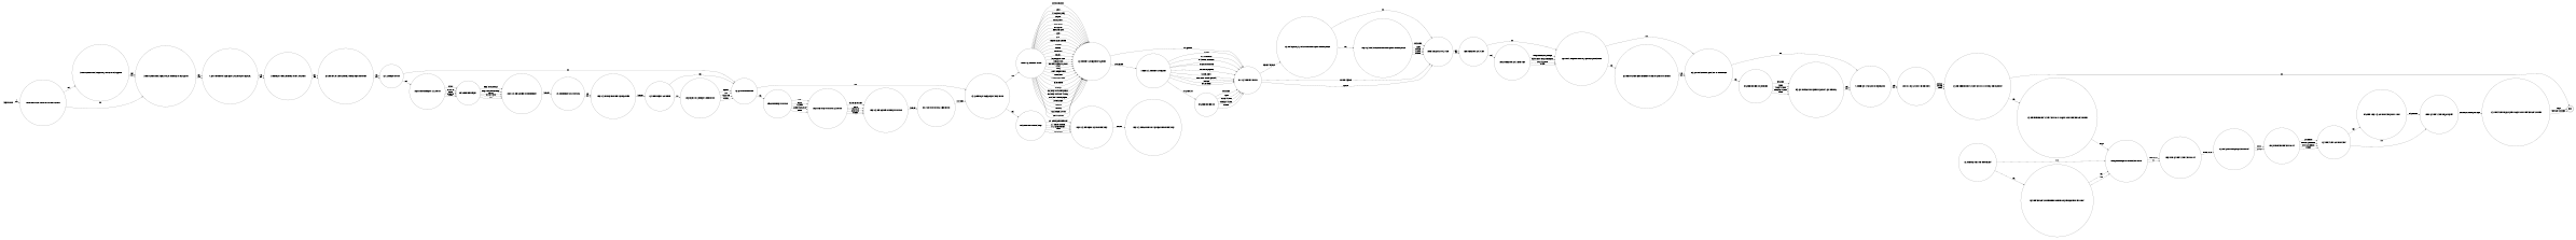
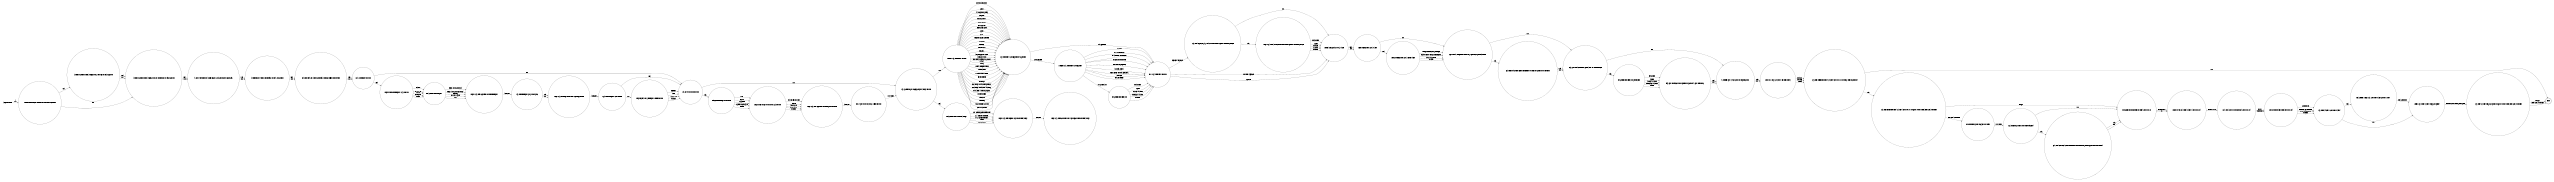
  digraph {
    rankdir=LR
    node [shape=circle]
    START_NODE [shape=none]
    n2 [label="WERE THE POLICE INFORMED OF THE INCIDENT"]
    n3 [label="IS THE INCIDENT THE SUBJECT OF A POLICE INVESTIGATION"]
    n4 [label="IS THE INCIDENT THE SUBJECT OF AN INTERNAL INVESTIGATION"]
    n5 [label="IS ANY MEMBER OF STAFF FACING DISCIPLINARY CHARGES"]
    n6 [label=END shape=doublecircle]
    n7 [label="HOW WAS THE ITEM FOUND"]
    n8 [label="WAS THE SEARCH AS A RESULT OF INFORMATION/INTELLIGENCE"]
    n9 [label="WERE SPECIALIST DOGS USED"]
    n10 [label="WHAT WAS THE SOURCE OF THE INFORMATION/INTELLIGENCE"]
    n11 [label="WERE DETECTION AIDS USED"]
    n12 [label="CAN ITEMS BE ATTRIBUTED TO A PARTICULAR PRISONER"]
    n13 [label="WHICH DETECTION AIDS WERE USED"]
    n14 [label="WHAT WAS THE COUNTRY OF MANUFACTURE OF THE SPRAY"]
    n15 [label="WHERE WAS THE ITEM FOUND"]
    n16 [label="WAS THE ITEM CONCEALED/DISCARDED"]
    n17 [label="WHERE WAS THE ITEM CONCEALED"]
    n18 [label="WAS A CHEMICAL INCAPACITANT SPRAY FOUND"]
    n19 [label="DESCRIBE THE TYPE OF SPRAY"]
    n20 [label="WHAT WAS THE BRAND NAME OF THE SPRAY"]
    n21 [label="WAS THE FIREARM AN AUTOMATIC"]
    n22 [label="WHAT WAS THE NAME OF THE MANUFACTURER"]
    n23 [label="WAS THE FIREARM COMPLETE"]
    n24 [label="WAS AMMUNITION FOUND"]
    n25 [label="WHAT PARTS OF A FIREARM WERE FOUND"]
    n26 [label="WAS THE TELEPHONE/IT SYSTEM SHUT DOWN DURING THE INCIDENT?"]
    n27 [label="WAS THE TELEPHONE/IT SYSTEM SHUT DOWN LOCALLY OR BY THE SERVICE SUPPLIER"]
    n28 [label="INDICATE THE NATURE OF THE SHUT DOWN"]
+   n29 [label="QUOTE THE VANTIVE CASE NUMBER"]
    n30 [label="WHAT TIME WAS THE SYSTEM SHUT DOWN?"]
    n31 [label="WAS INTERNAL KEYWORD REQUESTED?"]
    n32 [label="IS THERE ANY SUSPICION OF TRAFFICKING"]
    n33 [label="WHO NOW HAS CUSTODY OF THE ITEMS"]
    n34 [label="WAS THE SYSTEM RE-ACTIVATED LOCALLY OR BY THE SERVICE SUPPLIER"]
    n35 [label="DESCRIBE WHAT WAS COMPROMISED AND BY WHOM"]
    n36 [label="WHEN WAS THE SYSTEM RE-ACTIVATED?"]
    n37 [label="HAS THE SERVICE SUPPLIER BEEN NOTIFIED OF A REPLACEMENT KEYWORD?"]
    n38 [label="WAS THIS A FULL OR PARTIAL SHUT DOWN?"]
    n39 [label="WHAT TYPE OF AMMUNITION WAS FOUND"]
    n40 [label="WHAT WAS THE CALIBRE OF THE AMMUNITION"]
    n41 [label="HOW MANY ROUNDS ETC WERE FOUND"]
    n42 [label="WHO AUTHORISED THE SHUT DOWN?"]
    n43 [label="WAS THE SYSTEM COMPROMISED?"]
    n44 [label="HAS ANY PERSON BEEN ARRESTED BY THE POLICE"]
    n45 [label="DESCRIBE THE PERSON ARRESTED"]
    n46 [label="HAS ANY PROSECUTION TAKEN PLACE OR IS ANY PENDING"]
    n47 [label="DESCRIBE THE PERSON"]
    n48 [label="IS THERE ANY MEDIA INTEREST IN THIS INCIDENT"]
    n49 [label="HAS THE PRISON SERVICE PRESS OFFICE BEEN INFORMED"]
    n50 [label="WAS A FIREARM FOUND"]
    n51 [label="WHAT TYPE OF FIREARM WAS FOUND"]
    n52 [label="WHAT WAS THE CALIBRE OF THE FIREARM"]
    n53 [label="HAS THE PRISONER BEEN ENTERED ON THE INMATE INVOLVEMENT"]
    n54 [label="DESCRIBE THE AMMUNITION"]
    n55 [label="DESCRIBE THE FIREARM"]
    START_NODE -> n2 [label=start]
    n2 -> n3 [label=YES]
    n2 -> n4 [label=NO]
    n3 -> n4 [label=YES]
    n3 -> n4 [label=NO]
    n4 -> n5 [label=YES]
    n4 -> n5 [label=NO]
    n5 -> n48 [label=YES]
    n5 -> n48 [label=NO]
    n7 -> n8 [label="TARGET SEARCH"]
    n7 -> n9 [label="ROUTINE SEARCH"]
    n7 -> n9 [label=CHANCE]
    n8 -> n9 [label=NO]
    n8 -> n10 [label=YES]
    n9 -> n11 [label=YES]
    n9 -> n11 [label=NO]
    n10 -> n9 [label=PRISONER]
    n10 -> n9 [label=STAFF]
    n10 -> n9 [label=POLICE]
    n10 -> n9 [label=VISITOR]
    n10 -> n9 [label=OTHER]
    n11 -> n12 [label=NO]
    n11 -> n13 [label=YES]
    n12 -> n44 [label=NO]
    n12 -> n53 [label=YES]
    n13 -> n12 [label="METAL DETECTING PORTAL"]
    n13 -> n12 [label="HAND HELD METAL DETECTOR"]
    n13 -> n12 [label="X-RAY MACHINE"]
    n13 -> n12 [label=OTHER]
    n15 -> n16 [label=ADMINISTRATION]
    n15 -> n16 [label=CELL]
    n15 -> n16 [label="ASSOCIATION AREA"]
    n15 -> n16 [label=CHAPEL]
    n15 -> n16 [label="DINING ROOM"]
    n15 -> n16 [label=DORMITORY]
    n15 -> n16 [label=EDUCATION]
    n15 -> n16 [label="EXERCISE YARD"]
    n15 -> n16 [label=GATE]
    n15 -> n16 [label=GYM]
    n15 -> n16 [label="HEALTH CARE CENTRE"]
    n15 -> n16 [label=KITCHEN]
    n15 -> n16 [label=OFFICE]
    n15 -> n16 [label=RECEPTION]
    n15 -> n16 [label=RECESS]
    n15 -> n16 [label="SEGREGATION UNIT"]
    n15 -> n16 [label="SPECIAL UNIT"]
    n15 -> n16 [label="SHOWERS/CHANGING ROOM"]
    n15 -> n16 [label=VISITS]
    n15 -> n16 [label=WING]
    n15 -> n16 [label="WORKS DEPARTMENT"]
    n15 -> n16 [label=WORKSHOP]
    n15 -> n16 [label="WITHIN PERIMETER"]
    n15 -> n16 [label=ELSEWHERE]
    n15 -> n16 [label=FUNERAL]
    n15 -> n16 [label="HOSPITAL OUTSIDE (PATIENT)"]
    n15 -> n16 [label="HOSPITAL OUTSIDE (VISITING)"]
    n15 -> n16 [label="OUTSIDE WORKING PARTY"]
    n15 -> n16 [label=SPORTSFIELD]
    n15 -> n16 [label=VEHICLE]
    n15 -> n16 [label=WEDDING]
    n15 -> n16 [label="MAGISTRATES COURT"]
    n15 -> n16 [label="CROWN COURT"]
    n16 -> n7 [label=DISCARDED]
    n16 -> n17 [label=CONCEALED]
    n17 -> n7 [label=BURIED]
    n17 -> n7 [label="IN I/P PROPERTY"]
    n17 -> n7 [label="IN STORED PROPERTY"]
    n17 -> n7 [label="IN CELL FURNITURE"]
    n17 -> n7 [label="IN BUILDING FABRIC"]
    n17 -> n7 [label="STORES ITEMS"]
    n17 -> n7 [label="DELIVERED FOODS/PARCELS"]
    n17 -> n7 [label=VEHICLE]
    n17 -> n7 [label=ELSEWHERE]
    n17 -> n47 [label="ON A PERSON"]
    n18 -> n15 [label=NO]
    n18 -> n19 [label=YES]
    n19 -> n20 [label="C.N (CHLORACETOPHEONE)"]
    n19 -> n20 [label="C.S (ORTHO..NITRILE)"]
    n19 -> n20 [label="O.C (MACE/PEPPER)"]
    n19 -> n20 [label=OTHER]
    n19 -> n20 [label="NOT KNOWN"]
    n20 -> n14 [label=SPECIFY]
    n21 -> n22 [label=YES]
    n21 -> n22 [label=NO]
    n22 -> n23 [label=SPECIFY]
    n23 -> n24 [label=YES]
    n23 -> n25 [label=NO]
    n24 -> n18 [label=NO]
    n24 -> n54 [label=YES]
    n25 -> n24 [label=BARREL]
    n25 -> n24 [label=BUTT]
    n25 -> n24 [label=MAGAZINE]
    n25 -> n24 [label=OTHER]
    n26 -> n6 [label=NO]
    n26 -> n27 [label=YES]
    n27 -> n28 [label=LOCAL]
+   n27 -> n29 [label="SERVICE SUPPLIER"]
    n28 -> n30 [label=TELEPHONY]
    n28 -> n30 [label=IT]
+   n29 -> n31 [label=NUMBER]
    n30 -> n38 [label="ENTER TIME"]
    n31 -> n28 [label=NO]
    n31 -> n37 [label=YES]
    n32 -> n33 [label=YES]
    n32 -> n33 [label=NO]
    n33 -> n26 [label=PRISON]
    n33 -> n26 [label=POLICE]
    n33 -> n26 [label=OTHER]
    n34 -> n6 [label=LOCAL]
    n34 -> n6 [label="SERVICE SUPPLIER"]
    n35 -> n36 [label=DESCRIPTION]
    n36 -> n34 [label="ENTER COMMENT AND DATE"]
    n37 -> n28 [label=YES]
    n37 -> n28 [label=NO]
    n38 -> n42 [label=FULL]
    n38 -> n42 [label=PARTIAL]
    n39 -> n40 [label="PISTOL/REVOLVER"]
    n39 -> n40 [label=RIFLE]
    n39 -> n40 [label=SHOTGUN]
    n39 -> n40 [label="HILTI GUN"]
    n39 -> n40 [label=OTHER]
    n40 -> n41 [label=SPECIFY]
    n41 -> n18 [label=NUMBER]
    n42 -> n43 [label=GOVERNOR]
    n42 -> n43 [label="DEPUTY GOVERNOR"]
    n42 -> n43 [label="DUTY GOVERNOR"]
    n42 -> n43 [label=OTHER]
    n43 -> n35 [label=YES]
    n43 -> n36 [label=NO]
    n44 -> n32 [label=NO]
    n44 -> n45 [label=YES]
    n45 -> n46 [label=PRISONER]
    n45 -> n46 [label=STAFF]
    n45 -> n46 [label="SOCIAL VISITOR"]
    n45 -> n46 [label="OFFICIAL VISITOR"]
    n45 -> n46 [label=OTHER]
    n46 -> n32 [label=YES]
    n46 -> n32 [label=NO]
    n47 -> n7 [label=PRISONER]
    n47 -> n7 [label=STAFF]
    n47 -> n7 [label="SOCIAL VISITOR"]
    n47 -> n7 [label="OFFICIAL VISITOR"]
    n47 -> n7 [label=OTHER]
    n48 -> n49 [label=YES]
    n48 -> n49 [label=NO]
    n49 -> n50 [label=YES]
    n49 -> n50 [label=NO]
    n50 -> n24 [label=NO]
    n50 -> n51 [label=YES]
    n51 -> n55 [label=PISTOL]
    n51 -> n55 [label=REVOLVER]
    n51 -> n55 [label=RIFLE]
    n51 -> n55 [label=SHOTGUN]
    n51 -> n55 [label=OTHER]
    n52 -> n21 [label=SPECIFY]
    n53 -> n44 [label=YES]
    n53 -> n44 [label=NO]
    n54 -> n39 [label=LIVE]
    n54 -> n39 [label=BLANK]
    n54 -> n39 [label=DISABLED]
    n54 -> n39 [label="CARTRIDGE CASE"]
    n54 -> n39 [label=OTHER]
    n55 -> n52 [label="REAL (FUNCTIONAL)"]
    n55 -> n52 [label="REAL (NON-FUNCTIONAL)"]
    n55 -> n52 [label=REPLICA]
    n55 -> n52 [label="HOME MADE"]
    n55 -> n52 [label=TOY]
  }
